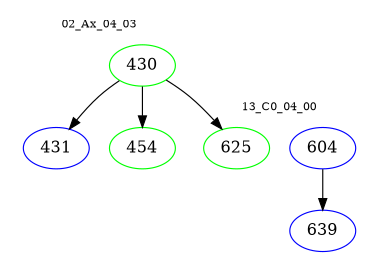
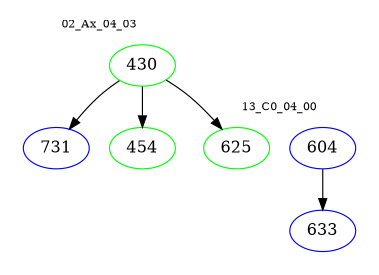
  digraph {
    node [color=green]
    edge [color=black]
    n1 [label=430]
-   n2 [color=blue label=431]
+   n2 [color=blue label=731]
    n3 [label=454]
    n4 [color=blue label=604]
    n5 [label=625]
-   n6 [color=blue label=639]
+   n6 [color=blue label=633]
    subgraph cluster_1 {
      color=white
      fontsize=10
      label="02_Ax_04_03"
      n1
      n2
      n3
    }
    subgraph cluster_2 {
      color=white
      fontsize=10
      label="13_C0_04_00"
      n4
      n5
      n6
    }
    n1 -> n2
    n1 -> n3
    n1 -> n5
    n4 -> n6
  }
